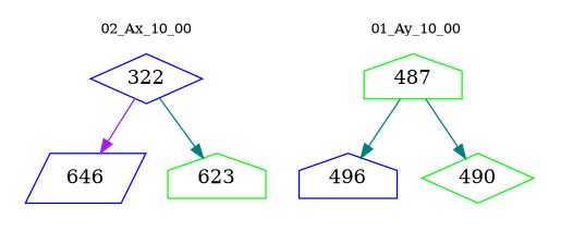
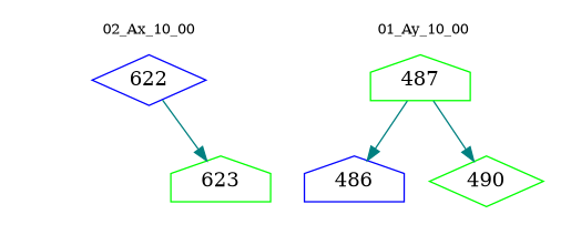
  digraph {
    node [color=blue shape=house]
    edge [color=teal style=solid]
-   n1 [label=322 shape=diamond]
-   n2 [label=646 shape=parallelogram]
+   n1 [label=622 shape=diamond]
    n3 [color=green label=623]
    n4 [color=green label=487]
-   n5 [label=496]
+   n5 [label=486]
    n6 [color=green label=490 shape=diamond]
    subgraph cluster_1 {
      color=white
      fontsize=10
      label="02_Ax_10_00"
      n1
-     n2
      n3
    }
    subgraph cluster_2 {
      color=white
      fontsize=10
      label="01_Ay_10_00"
      n4
      n5
      n6
    }
-   n1 -> n2 [color=purple]
    n1 -> n3
    n4 -> n5
    n4 -> n6
  }
